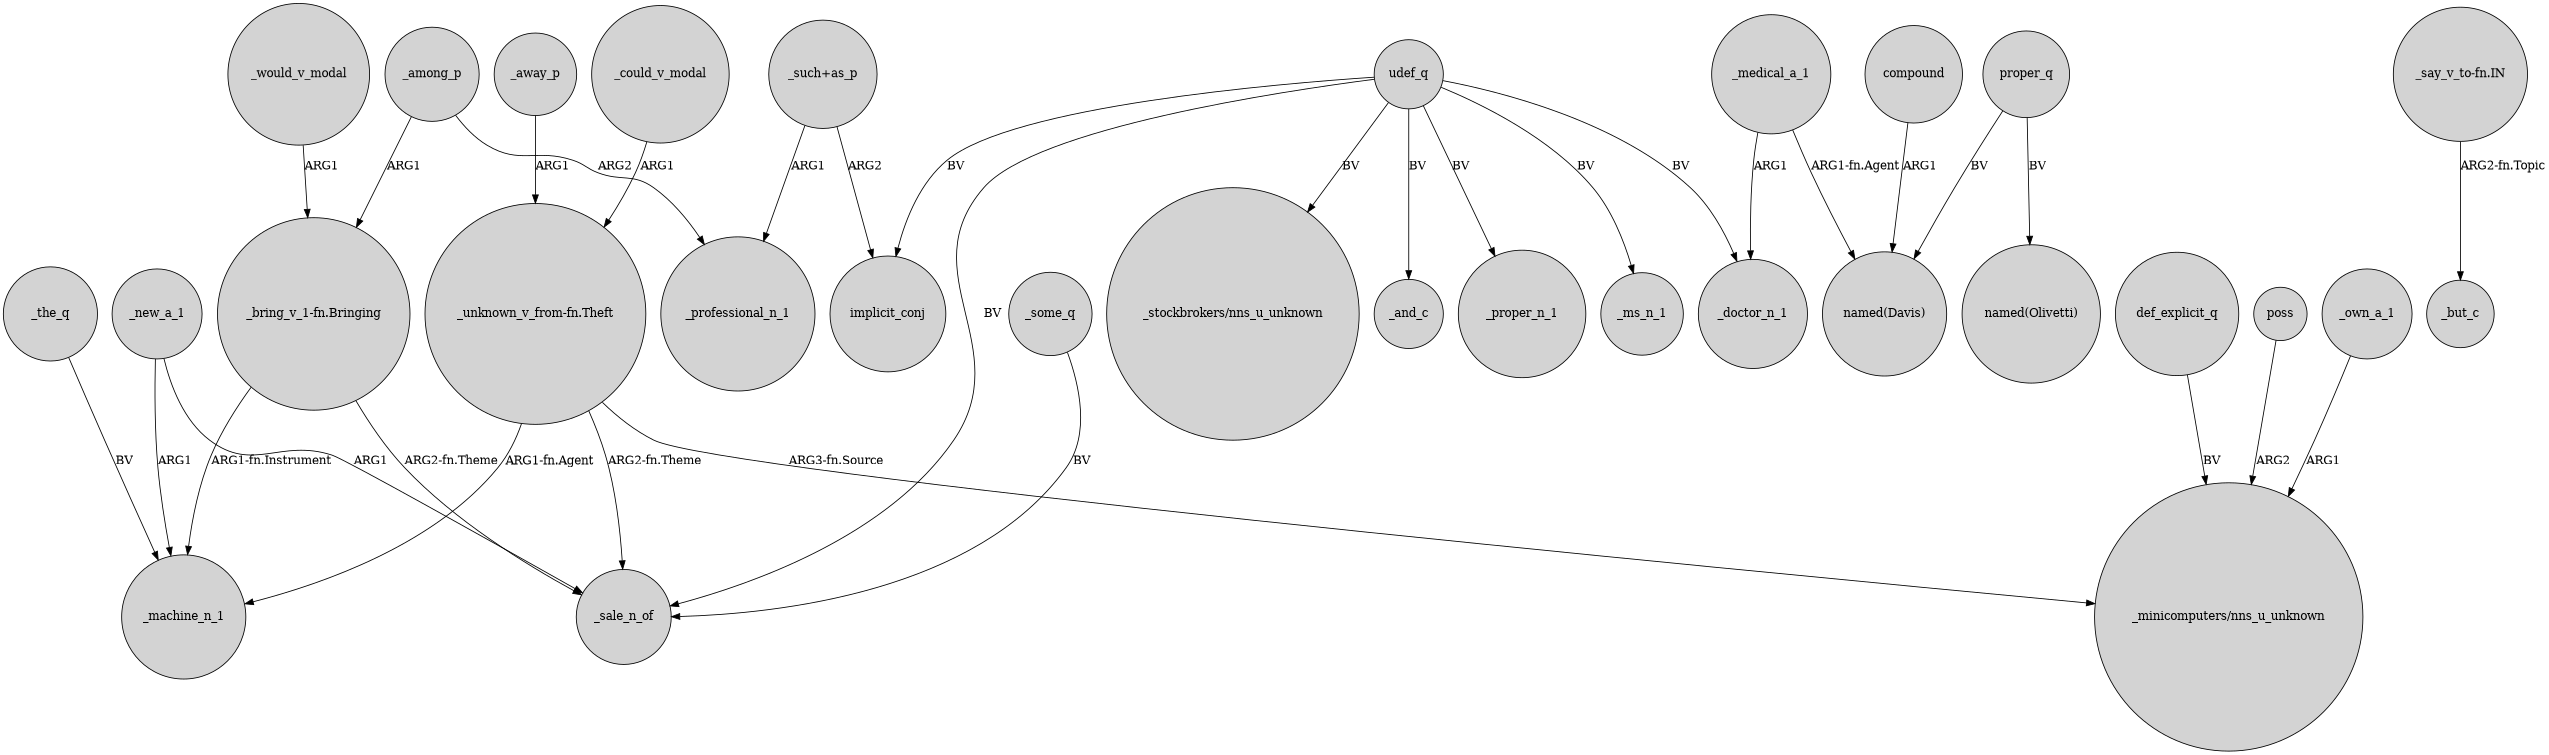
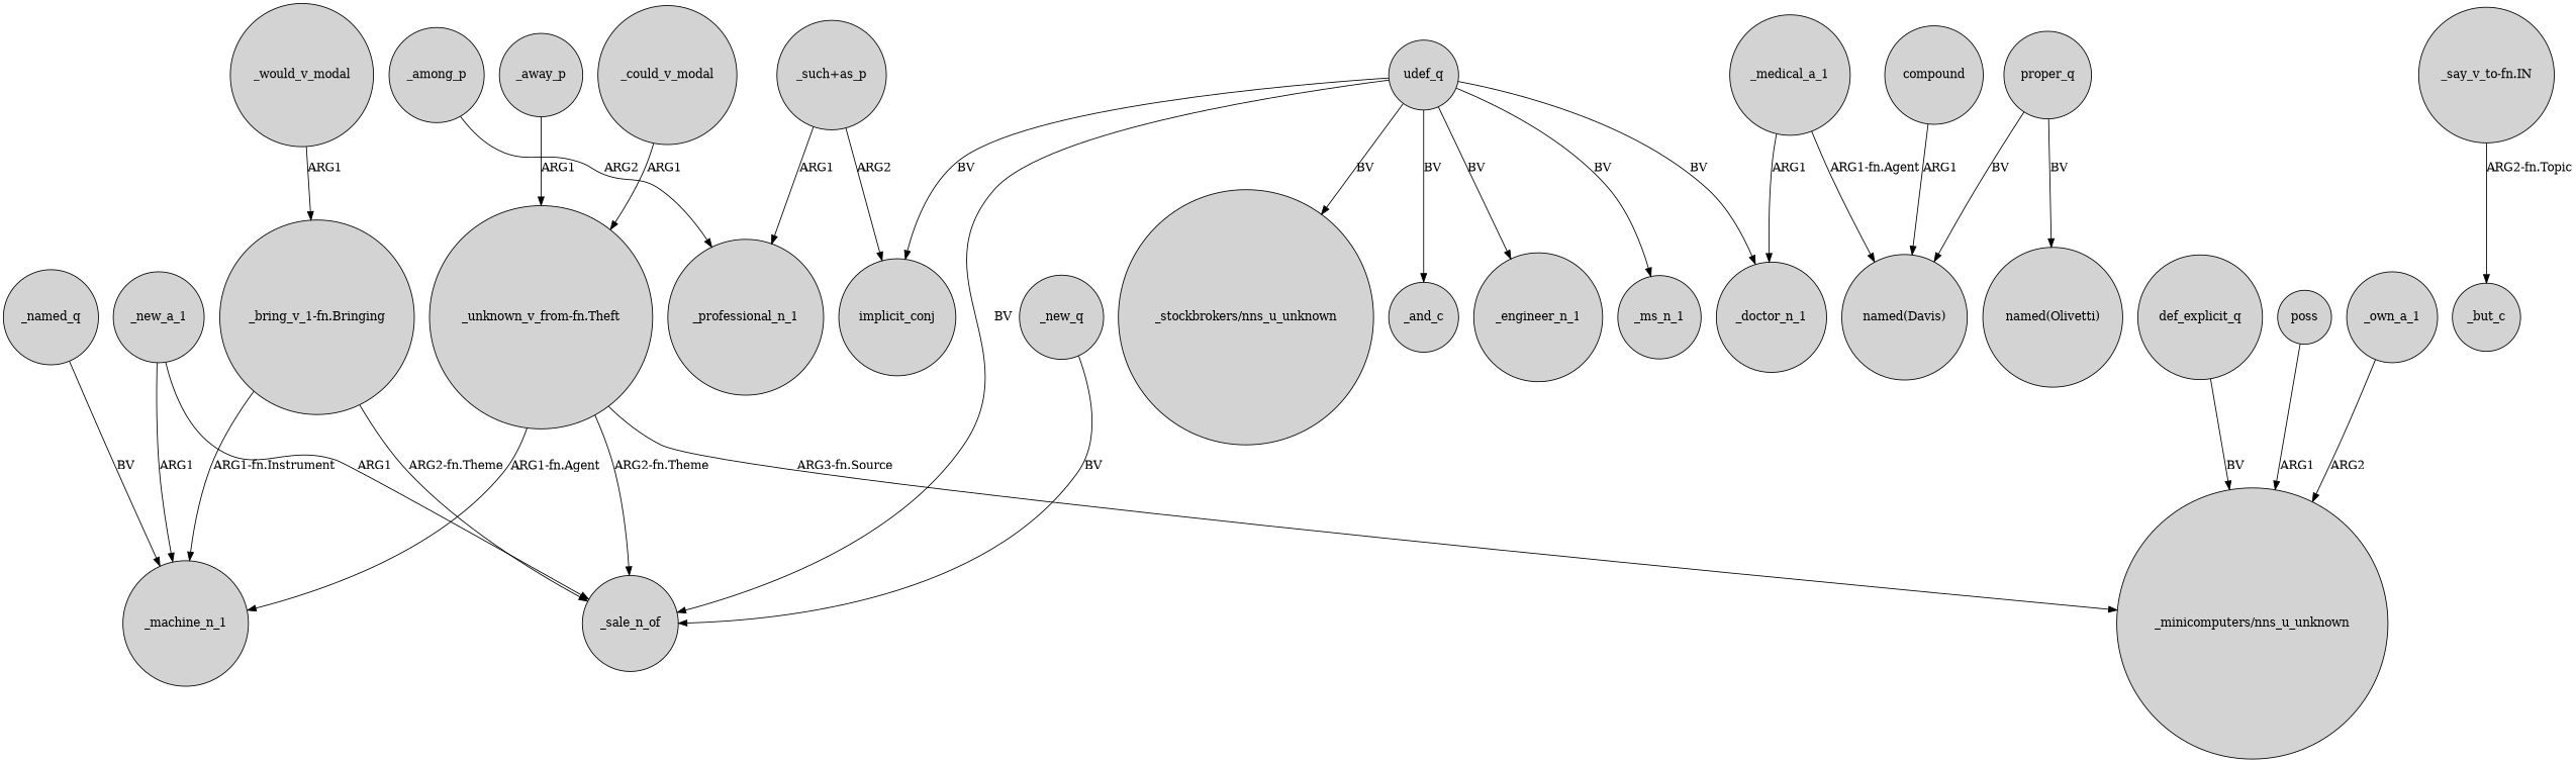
  digraph {
    node [shape=circle style=filled]
    n1 [label="_unknown_v_from-fn.Theft"]
    _machine_n_1
    "_minicomputers/nns_u_unknown"
    _sale_n_of
    def_explicit_q
    _among_p
    _professional_n_1
    "_bring_v_1-fn.Bringing"
    udef_q
-   _engineer_n_1 [label=_proper_n_1]
+   _engineer_n_1
    implicit_conj
    _ms_n_1
    _doctor_n_1
    "_stockbrokers/nns_u_unknown"
    _and_c
-   _some_q
+   _some_q [label=_new_q]
    _away_p
    "_say_v_to-fn.IN"
    _but_c
    proper_q
    "named(Davis)"
    "named(Olivetti)"
    compound
    _medical_a_1
-   _the_q
+   _the_q [label=_named_q]
    _new_a_1
    "_such+as_p"
    _could_v_modal
    poss
    _own_a_1
    _would_v_modal
    n1 -> _machine_n_1 [label="ARG1-fn.Agent"]
    n1 -> "_minicomputers/nns_u_unknown" [label="ARG3-fn.Source"]
    n1 -> _sale_n_of [label="ARG2-fn.Theme"]
    def_explicit_q -> "_minicomputers/nns_u_unknown" [label=BV]
    _among_p -> _professional_n_1 [label=ARG2]
-   _among_p -> "_bring_v_1-fn.Bringing" [label=ARG1]
    "_bring_v_1-fn.Bringing" -> _machine_n_1 [label="ARG1-fn.Instrument"]
    "_bring_v_1-fn.Bringing" -> _sale_n_of [label="ARG2-fn.Theme"]
    udef_q -> _sale_n_of [label=BV]
    udef_q -> _engineer_n_1 [label=BV]
    udef_q -> implicit_conj [label=BV]
    udef_q -> _ms_n_1 [label=BV]
    udef_q -> _doctor_n_1 [label=BV]
    udef_q -> "_stockbrokers/nns_u_unknown" [label=BV]
    udef_q -> _and_c [label=BV]
    _some_q -> _sale_n_of [label=BV]
    _away_p -> n1 [label=ARG1]
    "_say_v_to-fn.IN" -> _but_c [label="ARG2-fn.Topic"]
    proper_q -> "named(Davis)" [label=BV]
    proper_q -> "named(Olivetti)" [label=BV]
    compound -> "named(Davis)" [label=ARG1]
    _medical_a_1 -> _doctor_n_1 [label=ARG1]
    _medical_a_1 -> "named(Davis)" [label="ARG1-fn.Agent"]
    _the_q -> _machine_n_1 [label=BV]
    _new_a_1 -> _machine_n_1 [label=ARG1]
    _new_a_1 -> _sale_n_of [label=ARG1]
    "_such+as_p" -> _professional_n_1 [label=ARG1]
    "_such+as_p" -> implicit_conj [label=ARG2]
    _could_v_modal -> n1 [label=ARG1]
-   poss -> "_minicomputers/nns_u_unknown" [label=ARG2]
-   _own_a_1 -> "_minicomputers/nns_u_unknown" [label=ARG1]
+   poss -> "_minicomputers/nns_u_unknown" [label=ARG1]
+   _own_a_1 -> "_minicomputers/nns_u_unknown" [label=ARG2]
    _would_v_modal -> "_bring_v_1-fn.Bringing" [label=ARG1]
  }
